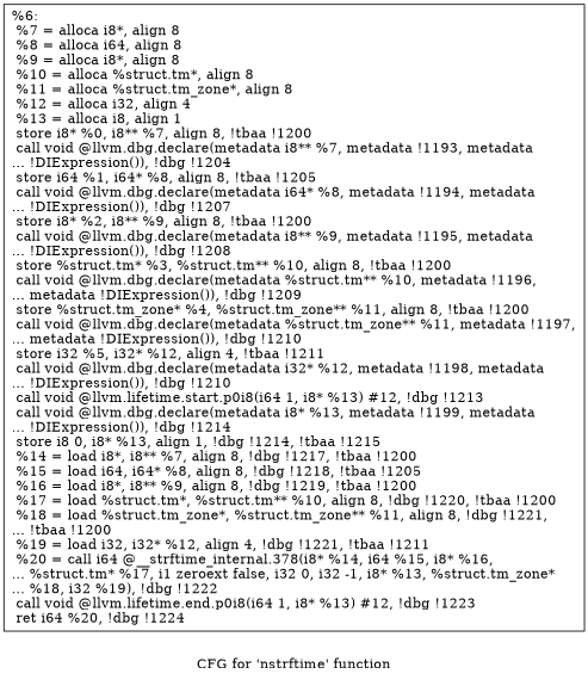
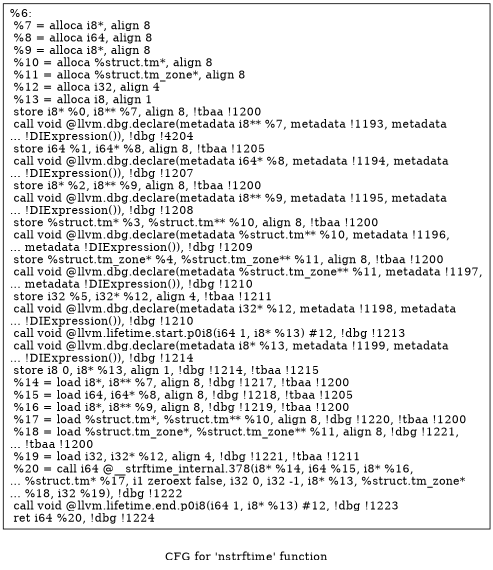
  digraph {
    label="CFG for 'nstrftime' function"
    rankdir=LR
-   n1 [label="{%6:\l  %7 = alloca i8*, align 8\l  %8 = alloca i64, align 8\l  %9 = alloca i8*, align 8\l  %10 = alloca %struct.tm*, align 8\l  %11 = alloca %struct.tm_zone*, align 8\l  %12 = alloca i32, align 4\l  %13 = alloca i8, align 1\l  store i8* %0, i8** %7, align 8, !tbaa !1200\l  call void @llvm.dbg.declare(metadata i8** %7, metadata !1193, metadata\l... !DIExpression()), !dbg !1204\l  store i64 %1, i64* %8, align 8, !tbaa !1205\l  call void @llvm.dbg.declare(metadata i64* %8, metadata !1194, metadata\l... !DIExpression()), !dbg !1207\l  store i8* %2, i8** %9, align 8, !tbaa !1200\l  call void @llvm.dbg.declare(metadata i8** %9, metadata !1195, metadata\l... !DIExpression()), !dbg !1208\l  store %struct.tm* %3, %struct.tm** %10, align 8, !tbaa !1200\l  call void @llvm.dbg.declare(metadata %struct.tm** %10, metadata !1196,\l... metadata !DIExpression()), !dbg !1209\l  store %struct.tm_zone* %4, %struct.tm_zone** %11, align 8, !tbaa !1200\l  call void @llvm.dbg.declare(metadata %struct.tm_zone** %11, metadata !1197,\l... metadata !DIExpression()), !dbg !1210\l  store i32 %5, i32* %12, align 4, !tbaa !1211\l  call void @llvm.dbg.declare(metadata i32* %12, metadata !1198, metadata\l... !DIExpression()), !dbg !1210\l  call void @llvm.lifetime.start.p0i8(i64 1, i8* %13) #12, !dbg !1213\l  call void @llvm.dbg.declare(metadata i8* %13, metadata !1199, metadata\l... !DIExpression()), !dbg !1214\l  store i8 0, i8* %13, align 1, !dbg !1214, !tbaa !1215\l  %14 = load i8*, i8** %7, align 8, !dbg !1217, !tbaa !1200\l  %15 = load i64, i64* %8, align 8, !dbg !1218, !tbaa !1205\l  %16 = load i8*, i8** %9, align 8, !dbg !1219, !tbaa !1200\l  %17 = load %struct.tm*, %struct.tm** %10, align 8, !dbg !1220, !tbaa !1200\l  %18 = load %struct.tm_zone*, %struct.tm_zone** %11, align 8, !dbg !1221,\l... !tbaa !1200\l  %19 = load i32, i32* %12, align 4, !dbg !1221, !tbaa !1211\l  %20 = call i64 @__strftime_internal.378(i8* %14, i64 %15, i8* %16,\l... %struct.tm* %17, i1 zeroext false, i32 0, i32 -1, i8* %13, %struct.tm_zone*\l... %18, i32 %19), !dbg !1222\l  call void @llvm.lifetime.end.p0i8(i64 1, i8* %13) #12, !dbg !1223\l  ret i64 %20, !dbg !1224\l}" shape=record]
+   n1 [label="{%6:\l  %7 = alloca i8*, align 8\l  %8 = alloca i64, align 8\l  %9 = alloca i8*, align 8\l  %10 = alloca %struct.tm*, align 8\l  %11 = alloca %struct.tm_zone*, align 8\l  %12 = alloca i32, align 4\l  %13 = alloca i8, align 1\l  store i8* %0, i8** %7, align 8, !tbaa !1200\l  call void @llvm.dbg.declare(metadata i8** %7, metadata !1193, metadata\l... !DIExpression()), !dbg !4204\l  store i64 %1, i64* %8, align 8, !tbaa !1205\l  call void @llvm.dbg.declare(metadata i64* %8, metadata !1194, metadata\l... !DIExpression()), !dbg !1207\l  store i8* %2, i8** %9, align 8, !tbaa !1200\l  call void @llvm.dbg.declare(metadata i8** %9, metadata !1195, metadata\l... !DIExpression()), !dbg !1208\l  store %struct.tm* %3, %struct.tm** %10, align 8, !tbaa !1200\l  call void @llvm.dbg.declare(metadata %struct.tm** %10, metadata !1196,\l... metadata !DIExpression()), !dbg !1209\l  store %struct.tm_zone* %4, %struct.tm_zone** %11, align 8, !tbaa !1200\l  call void @llvm.dbg.declare(metadata %struct.tm_zone** %11, metadata !1197,\l... metadata !DIExpression()), !dbg !1210\l  store i32 %5, i32* %12, align 4, !tbaa !1211\l  call void @llvm.dbg.declare(metadata i32* %12, metadata !1198, metadata\l... !DIExpression()), !dbg !1210\l  call void @llvm.lifetime.start.p0i8(i64 1, i8* %13) #12, !dbg !1213\l  call void @llvm.dbg.declare(metadata i8* %13, metadata !1199, metadata\l... !DIExpression()), !dbg !1214\l  store i8 0, i8* %13, align 1, !dbg !1214, !tbaa !1215\l  %14 = load i8*, i8** %7, align 8, !dbg !1217, !tbaa !1200\l  %15 = load i64, i64* %8, align 8, !dbg !1218, !tbaa !1205\l  %16 = load i8*, i8** %9, align 8, !dbg !1219, !tbaa !1200\l  %17 = load %struct.tm*, %struct.tm** %10, align 8, !dbg !1220, !tbaa !1200\l  %18 = load %struct.tm_zone*, %struct.tm_zone** %11, align 8, !dbg !1221,\l... !tbaa !1200\l  %19 = load i32, i32* %12, align 4, !dbg !1221, !tbaa !1211\l  %20 = call i64 @__strftime_internal.378(i8* %14, i64 %15, i8* %16,\l... %struct.tm* %17, i1 zeroext false, i32 0, i32 -1, i8* %13, %struct.tm_zone*\l... %18, i32 %19), !dbg !1222\l  call void @llvm.lifetime.end.p0i8(i64 1, i8* %13) #12, !dbg !1223\l  ret i64 %20, !dbg !1224\l}" shape=record]
  }
